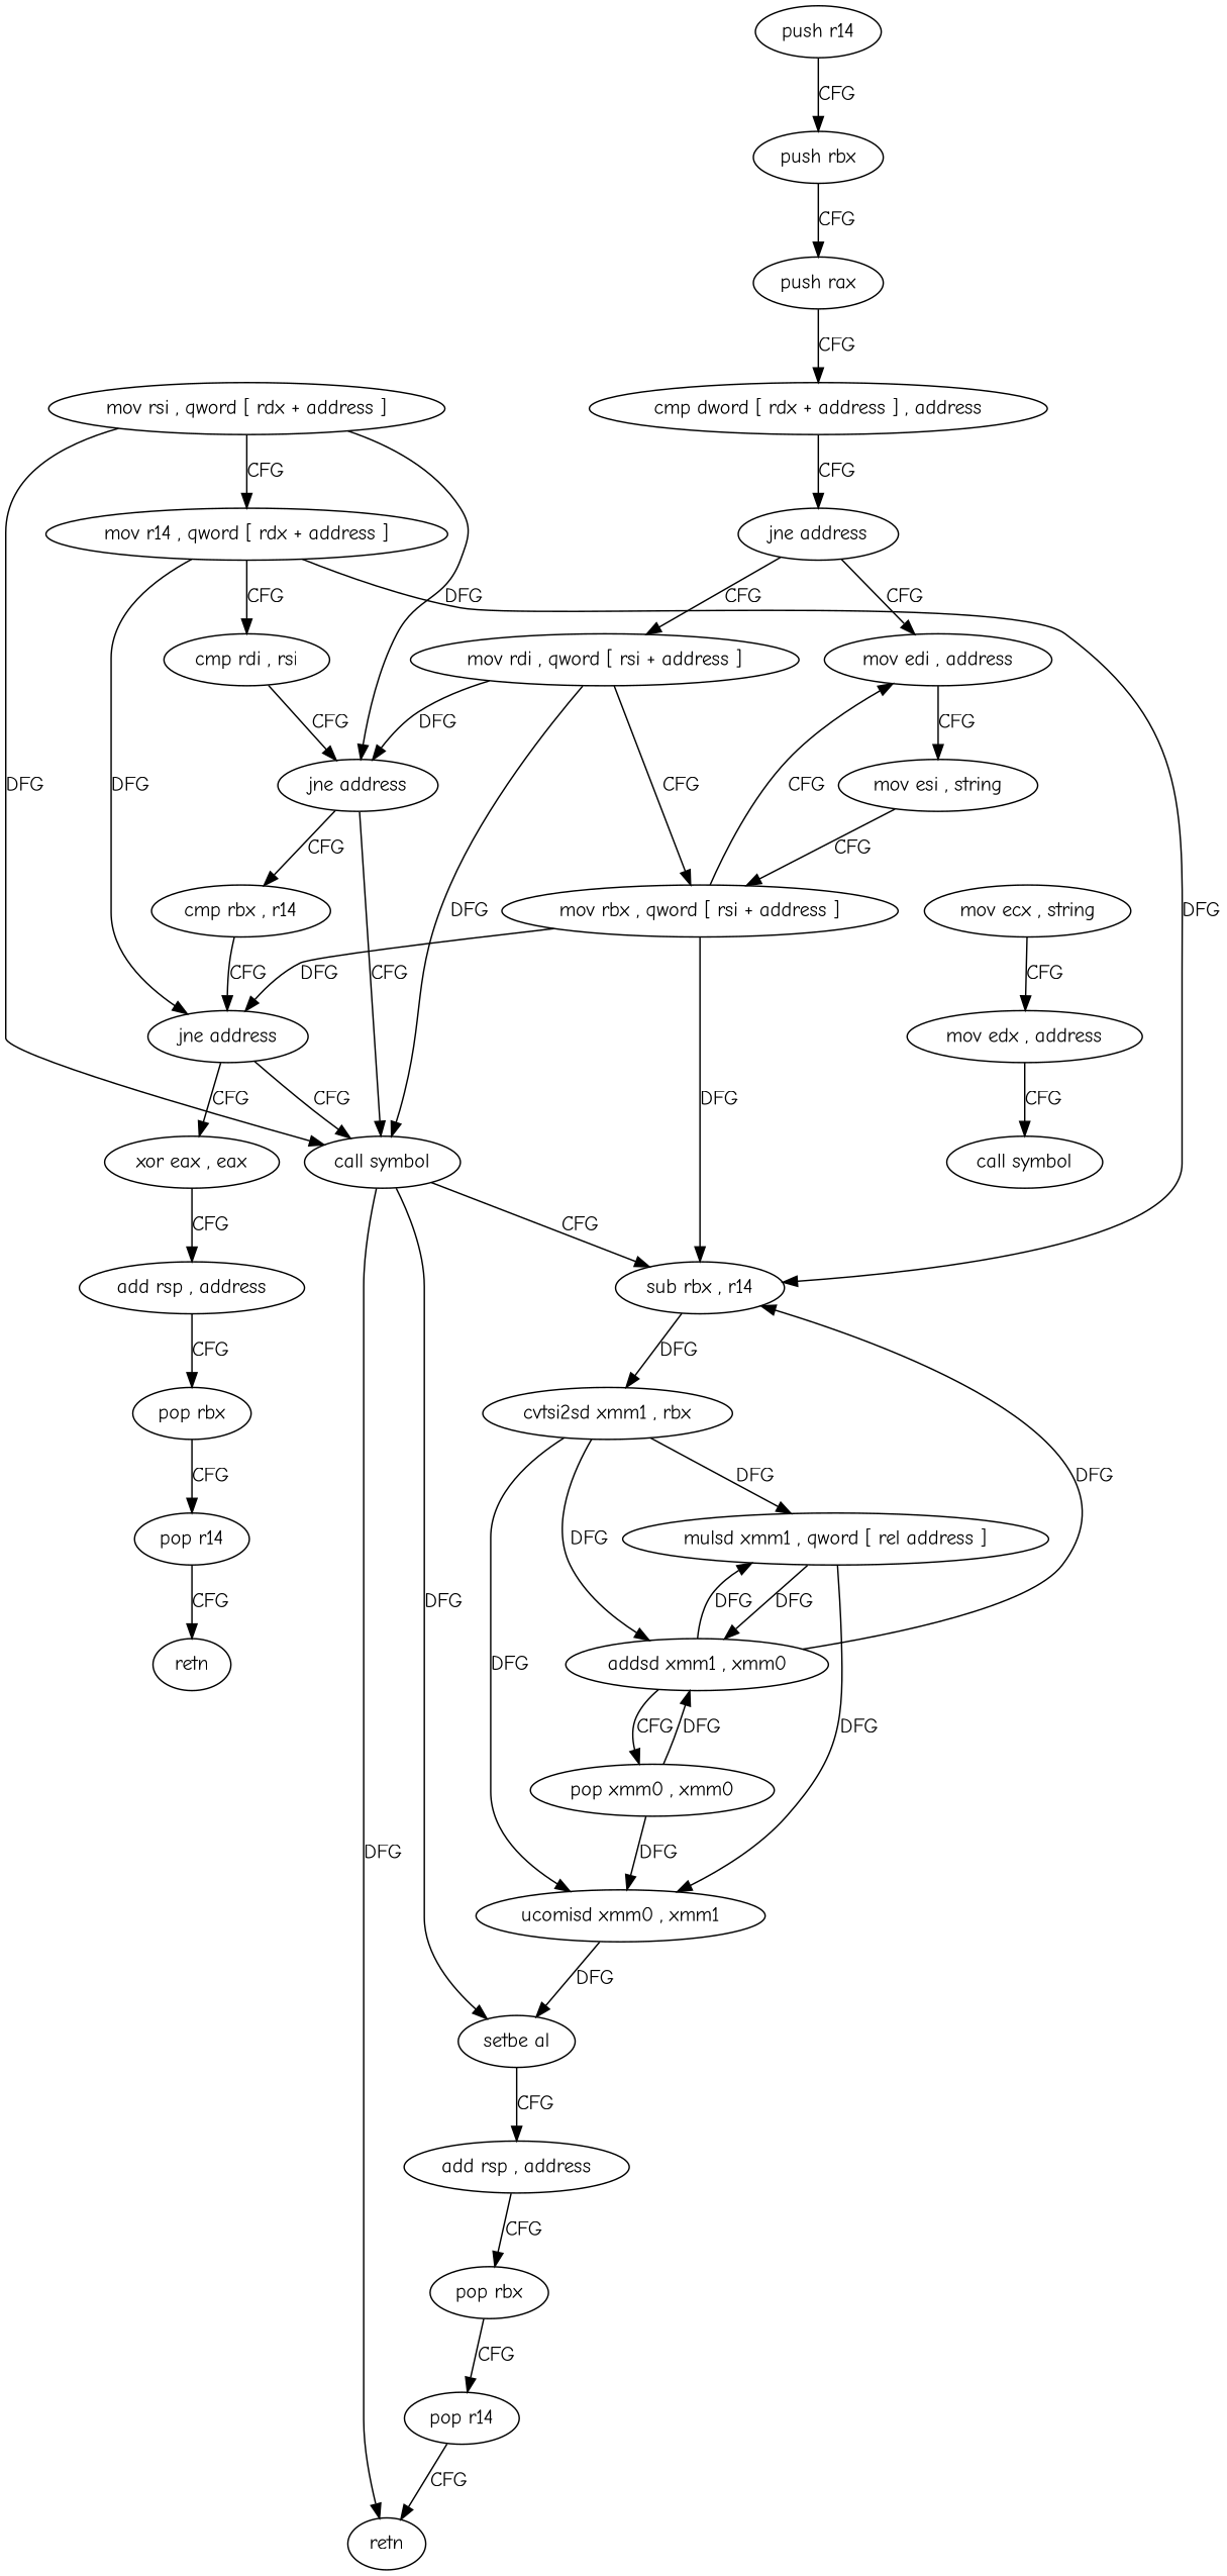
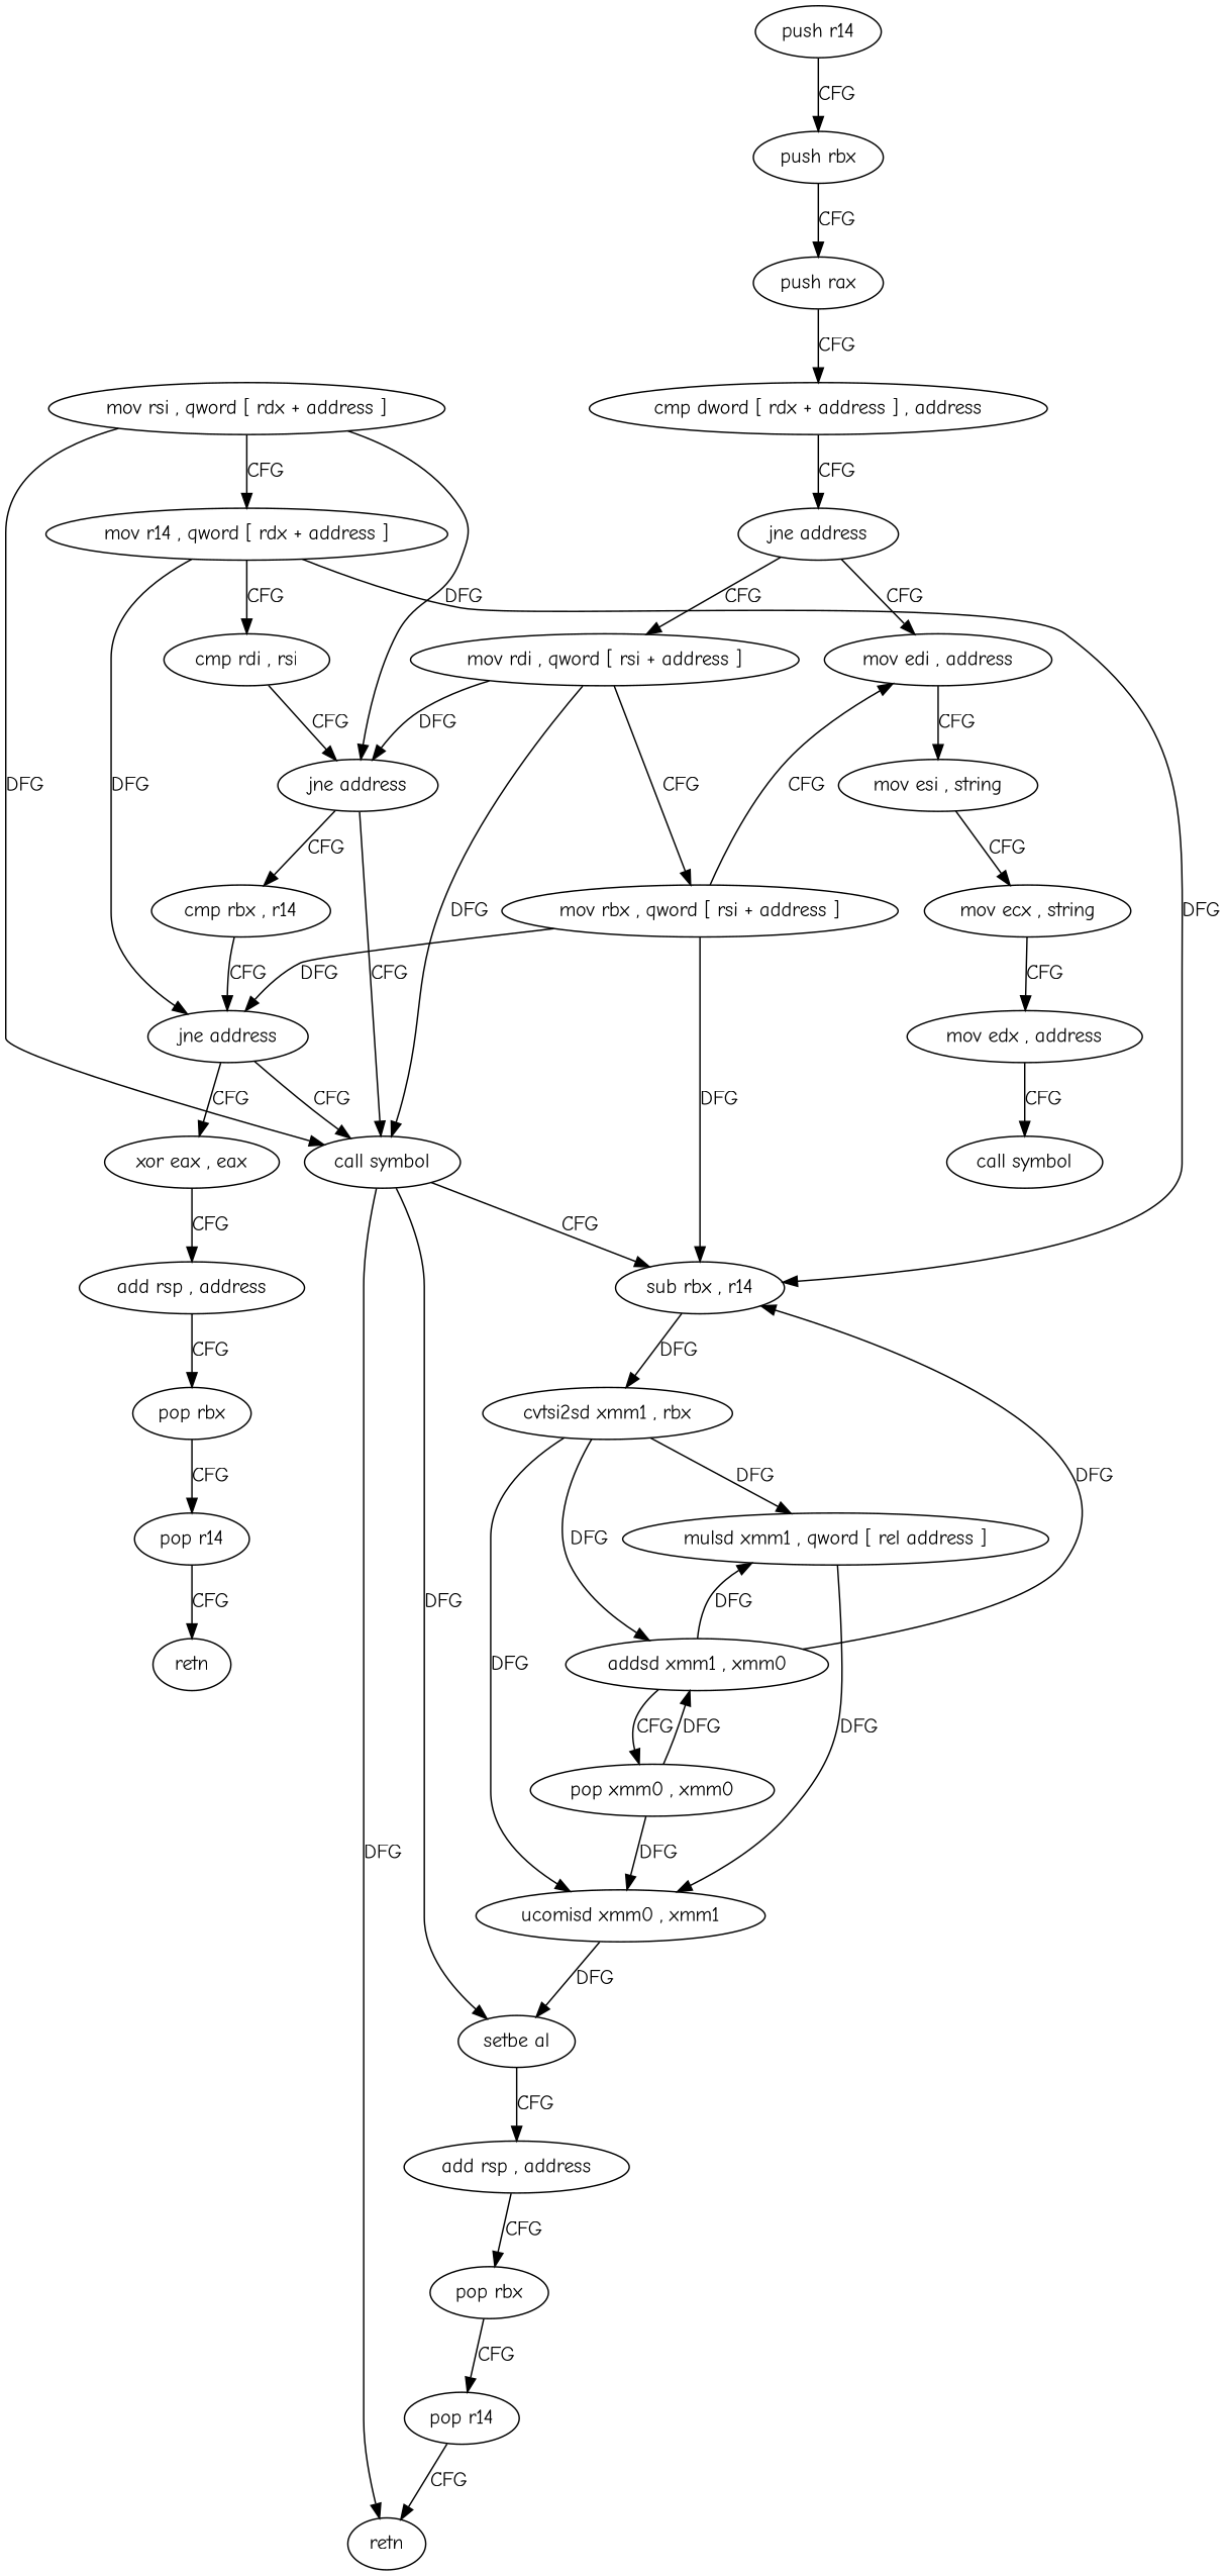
  digraph {
    fontname="Comic Neue"
    node [fontname="Comic Neue"]
    edge [fontname="Comic Neue"]
    n1 [label="push r14"]
    n2 [label="push rbx"]
    n3 [label="push rax"]
    n4 [label="cmp dword [ rdx + address ] , address"]
    n5 [label="jne address"]
    n6 [label="mov edi , address"]
    n7 [label="mov rdi , qword [ rsi + address ]"]
    n8 [label="mov esi , string"]
    n9 [label="mov rbx , qword [ rsi + address ]"]
    n10 [label="jne address"]
    n11 [label="call symbol"]
    n12 [label="mov ecx , string"]
    n13 [label="sub rbx , r14"]
    n14 [label="jne address"]
    n15 [label="cmp rbx , r14"]
    n16 [label="setbe al"]
    n17 [label=retn]
    n18 [label="mov edx , address"]
    n19 [label="call symbol"]
    n20 [label="mov rsi , qword [ rdx + address ]"]
    n21 [label="mov r14 , qword [ rdx + address ]"]
    n22 [label="cvtsi2sd xmm1 , rbx"]
    n23 [label="xor eax , eax"]
    n24 [label="cmp rdi , rsi"]
    n25 [label="add rsp , address"]
    n26 [label="mulsd xmm1 , qword [ rel address ]"]
    n27 [label="addsd xmm1 , xmm0"]
    n28 [label="ucomisd xmm0 , xmm1"]
    n29 [label="pop xmm0 , xmm0"]
    n30 [label="pop rbx"]
    n31 [label="pop r14"]
    n32 [label="add rsp , address"]
    n33 [label="pop rbx"]
    n34 [label="pop r14"]
    n35 [label=retn]
    n1 -> n2 [label=CFG]
    n2 -> n3 [label=CFG]
    n3 -> n4 [label=CFG]
    n4 -> n5 [label=CFG]
    n5 -> n6 [label=CFG]
    n5 -> n7 [label=CFG]
    n6 -> n8 [label=CFG]
    n7 -> n9 [label=CFG]
    n7 -> n10 [label=DFG]
    n7 -> n11 [label=DFG]
-   n8 -> n9 [label=CFG]
+   n8 -> n12 [label=CFG]
    n9 -> n6 [label=CFG]
    n9 -> n13 [label=DFG]
    n9 -> n14 [label=DFG]
    n10 -> n11 [label=CFG]
    n10 -> n15 [label=CFG]
    n11 -> n13 [label=CFG]
    n11 -> n16 [label=DFG]
    n11 -> n17 [label=DFG]
    n12 -> n18 [label=CFG]
    n13 -> n22 [label=DFG]
    n14 -> n11 [label=CFG]
    n14 -> n23 [label=CFG]
    n15 -> n14 [label=CFG]
    n16 -> n25 [label=CFG]
    n18 -> n19 [label=CFG]
    n20 -> n10 [label=DFG]
    n20 -> n11 [label=DFG]
    n20 -> n21 [label=CFG]
    n21 -> n13 [label=DFG]
    n21 -> n14 [label=DFG]
    n21 -> n24 [label=CFG]
    n22 -> n26 [label=DFG]
    n22 -> n27 [label=DFG]
    n22 -> n28 [label=DFG]
    n23 -> n32 [label=CFG]
    n24 -> n10 [label=CFG]
    n25 -> n30 [label=CFG]
-   n26 -> n27 [label=DFG]
    n26 -> n28 [label=DFG]
    n27 -> n13 [label=DFG]
    n27 -> n26 [label=DFG]
    n27 -> n29 [label=CFG]
    n28 -> n16 [label=DFG]
    n29 -> n27 [label=DFG]
    n29 -> n28 [label=DFG]
    n30 -> n31 [label=CFG]
    n31 -> n17 [label=CFG]
    n32 -> n33 [label=CFG]
    n33 -> n34 [label=CFG]
    n34 -> n35 [label=CFG]
  }
